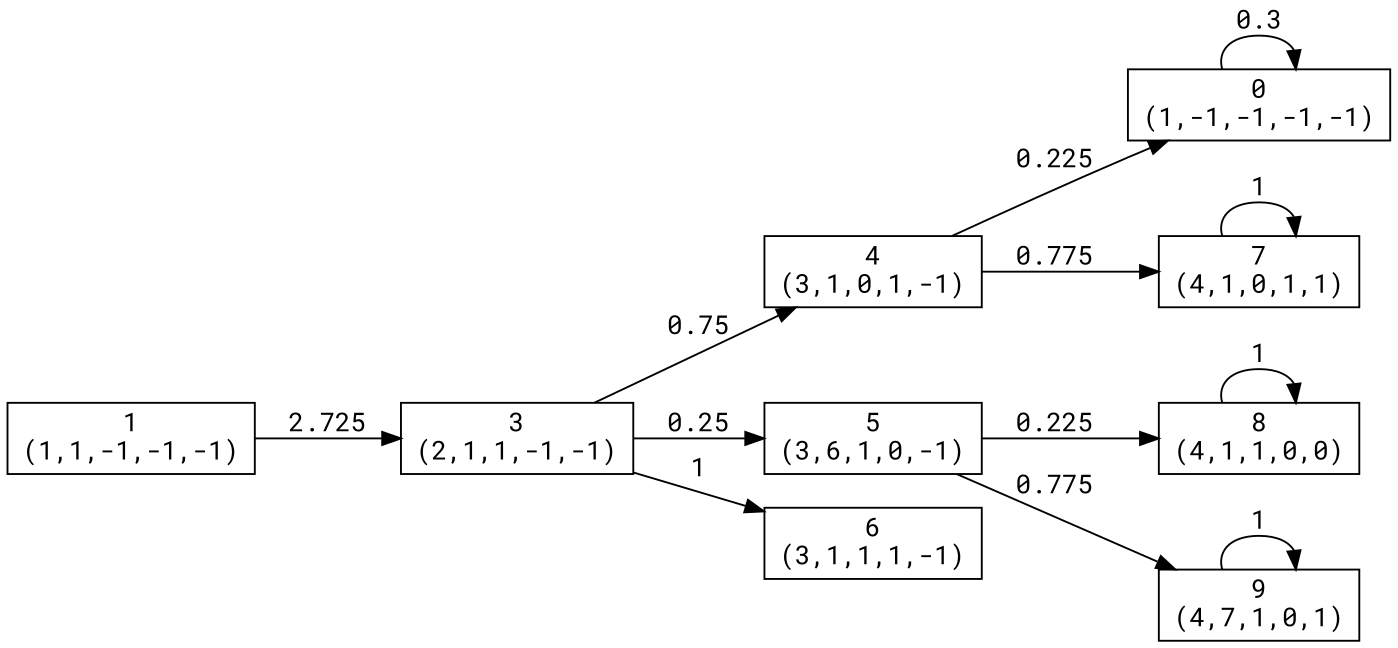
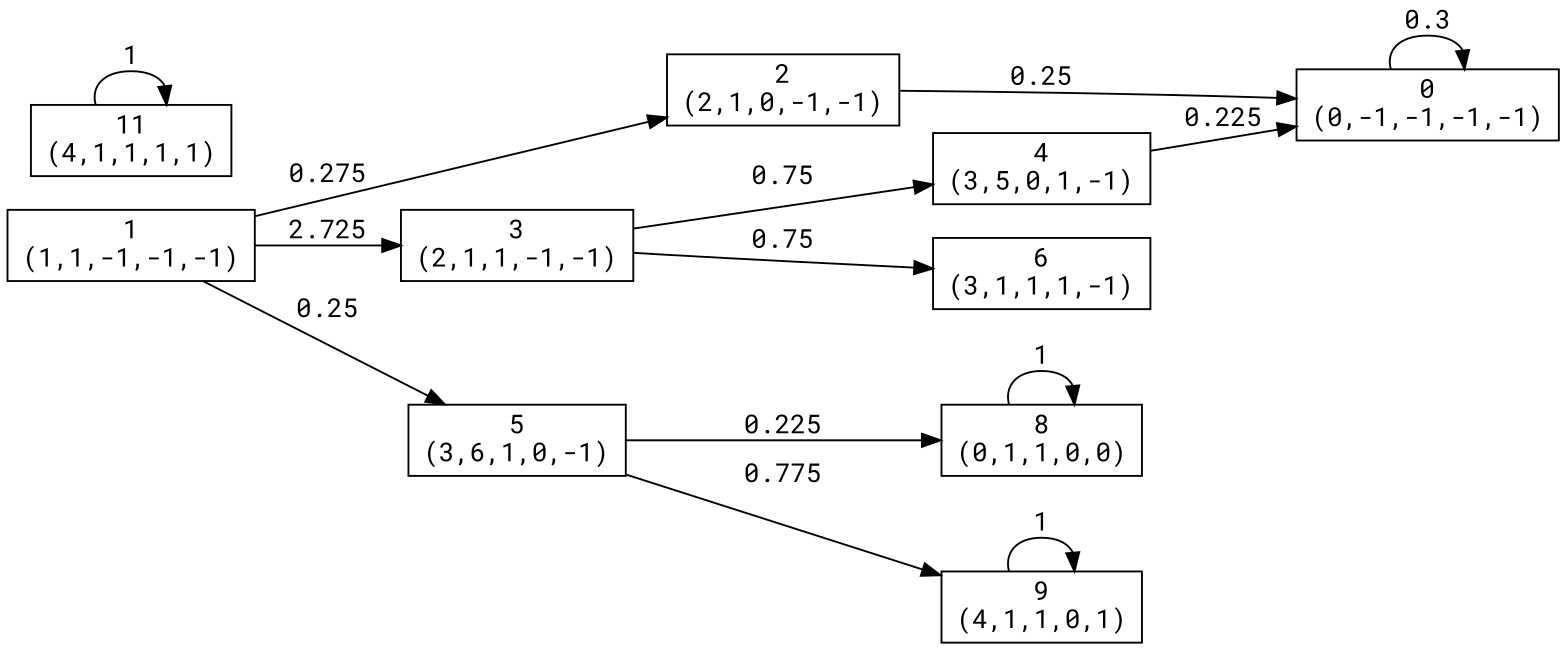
  digraph {
    fontname="Roboto Mono"
    rankdir=LR
    node [fontname="Roboto Mono" shape=box]
    edge [fontname="Roboto Mono"]
-   n1 [label="0\n(1,-1,-1,-1,-1)"]
+   n1 [label="0\n(0,-1,-1,-1,-1)"]
    n2 [label="1\n(1,1,-1,-1,-1)"]
+   n3 [label="2\n(2,1,0,-1,-1)"]
    n4 [label="3\n(2,1,1,-1,-1)"]
-   n5 [label="4\n(3,1,0,1,-1)"]
+   n5 [label="4\n(3,5,0,1,-1)"]
    n6 [label="5\n(3,6,1,0,-1)"]
    n7 [label="6\n(3,1,1,1,-1)"]
-   n8 [label="7\n(4,1,0,1,1)"]
-   n9 [label="8\n(4,1,1,0,0)"]
-   n10 [label="9\n(4,7,1,0,1)"]
+   n9 [label="8\n(0,1,1,0,0)"]
+   n10 [label="9\n(4,1,1,0,1)"]
+   n11 [label="11\n(4,1,1,1,1)"]
    n1 -> n1 [label=0.3]
+   n2 -> n3 [label=0.275]
    n2 -> n4 [label=2.725]
+   n3 -> n1 [label=0.25]
    n4 -> n5 [label=0.75]
-   n4 -> n6 [label=0.25]
-   n4 -> n7 [label=1]
+   n2 -> n6 [label=0.25]
+   n4 -> n7 [label=0.75]
    n5 -> n1 [label=0.225]
-   n5 -> n8 [label=0.775]
    n6 -> n9 [label=0.225]
    n6 -> n10 [label=0.775]
-   n8 -> n8 [label=1]
    n9 -> n9 [label=1]
    n10 -> n10 [label=1]
+   n11 -> n11 [label=1]
  }
